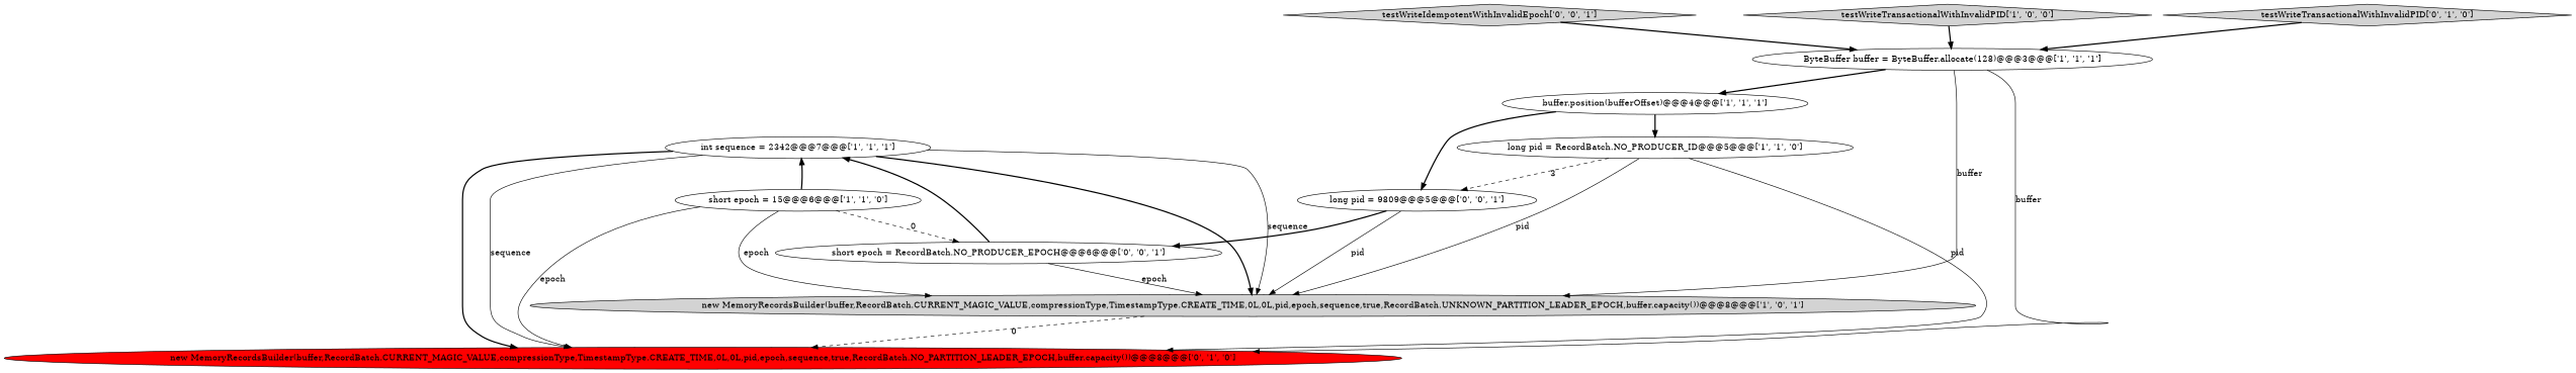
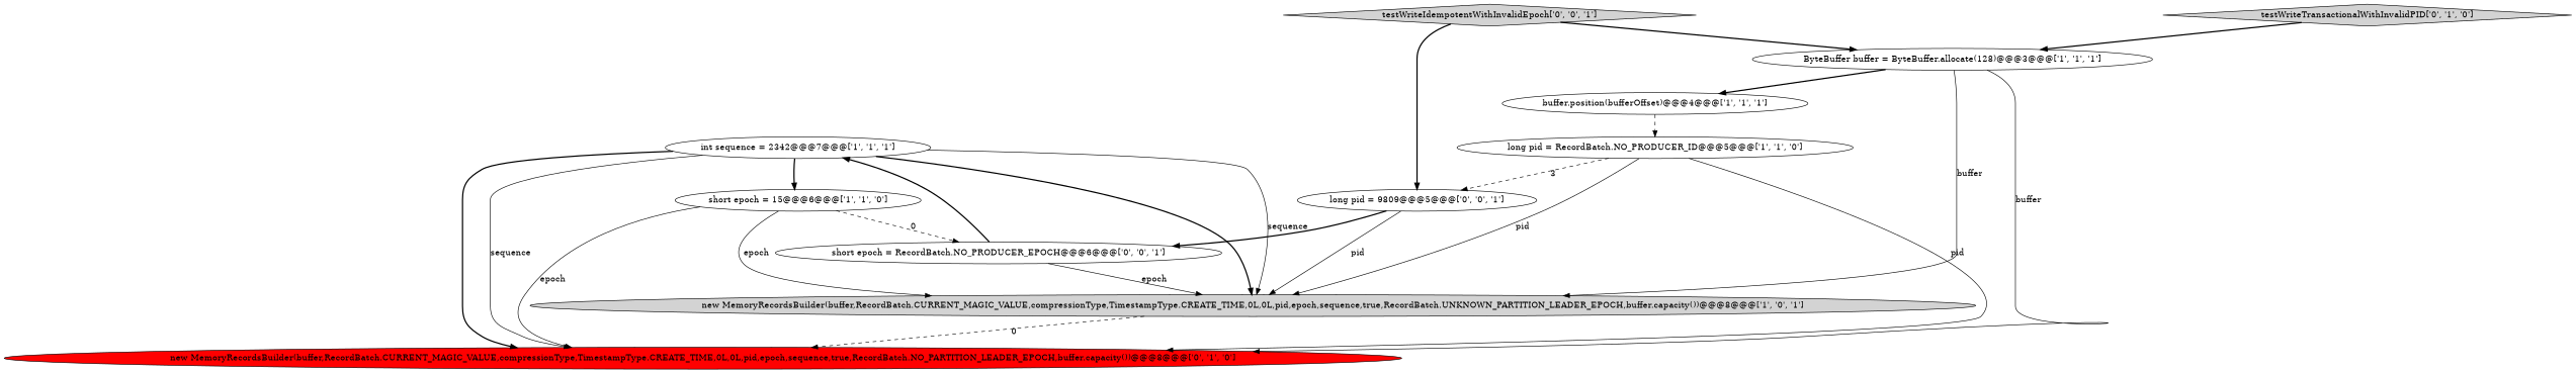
  digraph {
    node [fillcolor=white shape=ellipse style=filled]
    edge [style=bold]
    n1 [label="int sequence = 2342@@@7@@@['1', '1', '1']"]
    n2 [fillcolor=lightgray label="new MemoryRecordsBuilder(buffer,RecordBatch.CURRENT_MAGIC_VALUE,compressionType,TimestampType.CREATE_TIME,0L,0L,pid,epoch,sequence,true,RecordBatch.UNKNOWN_PARTITION_LEADER_EPOCH,buffer.capacity())@@@8@@@['1', '0', '1']"]
    n3 [fillcolor=red label="new MemoryRecordsBuilder(buffer,RecordBatch.CURRENT_MAGIC_VALUE,compressionType,TimestampType.CREATE_TIME,0L,0L,pid,epoch,sequence,true,RecordBatch.NO_PARTITION_LEADER_EPOCH,buffer.capacity())@@@8@@@['0', '1', '0']"]
    n4 [label="long pid = 9809@@@5@@@['0', '0', '1']"]
    n5 [label="short epoch = RecordBatch.NO_PRODUCER_EPOCH@@@6@@@['0', '0', '1']"]
    n6 [label="short epoch = 15@@@6@@@['1', '1', '0']"]
    n7 [label="long pid = RecordBatch.NO_PRODUCER_ID@@@5@@@['1', '1', '0']"]
    n8 [fillcolor=lightgray label="testWriteIdempotentWithInvalidEpoch['0', '0', '1']" shape=diamond]
    n9 [label="ByteBuffer buffer = ByteBuffer.allocate(128)@@@3@@@['1', '1', '1']"]
    n10 [label="buffer.position(bufferOffset)@@@4@@@['1', '1', '1']"]
-   n11 [fillcolor=lightgray label="testWriteTransactionalWithInvalidPID['1', '0', '0']" shape=diamond]
    n12 [fillcolor=lightgray label="testWriteTransactionalWithInvalidPID['0', '1', '0']" shape=diamond]
    n1 -> n2 [label=sequence style=solid]
    n1 -> n2
    n1 -> n3
    n1 -> n3 [label=sequence style=solid]
    n2 -> n3 [label=0 style=dashed]
    n4 -> n2 [label=pid style=solid]
    n4 -> n5
    n5 -> n1
    n5 -> n2 [label=epoch style=solid]
-   n6 -> n1
+   n1 -> n6
    n6 -> n2 [label=epoch style=solid]
    n6 -> n3 [label=epoch style=solid]
    n6 -> n5 [label=0 style=dashed]
    n7 -> n2 [label=pid style=solid]
    n7 -> n3 [label=pid style=solid]
    n7 -> n4 [label=3 style=dashed]
    n8 -> n9
    n9 -> n2 [label=buffer style=solid]
    n9 -> n3 [label=buffer style=solid]
    n9 -> n10
-   n10 -> n4
-   n10 -> n7
-   n11 -> n9
+   n8 -> n4
+   n10 -> n7 [style=dashed]
    n12 -> n9
  }
